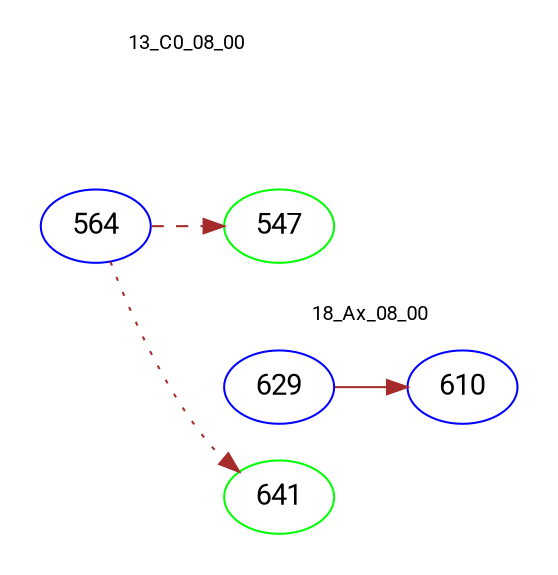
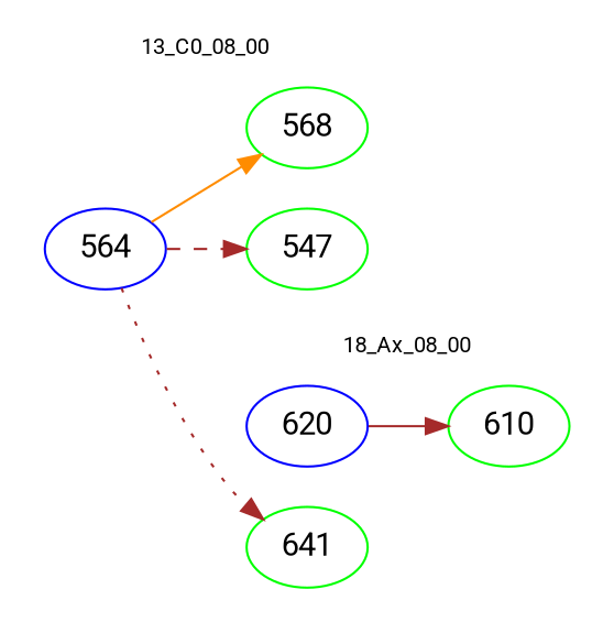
  digraph {
    fontname=Roboto
    rankdir=LR
    node [color=green fontname=Roboto]
    edge [color=brown fontname=Roboto style=solid]
-   n1 [color=blue label=629]
-   n2 [color=blue label=610]
+   n1 [color=blue label=620]
+   n2 [label=610]
    n3 [label=641]
    n4 [color=blue label=564]
    n5 [label=547]
+   n6 [label=568]
    subgraph cluster_1 {
      color=white
      fontsize=10
      label="18_Ax_08_00"
      n1
      n2
      n3
    }
    subgraph cluster_2 {
      color=white
      fontsize=10
      label="13_C0_08_00"
      n4
      n5
+     n6
    }
    n1 -> n2
    n4 -> n3 [style=dotted]
    n4 -> n5 [style=dashed]
+   n4 -> n6 [color=darkorange]
  }
